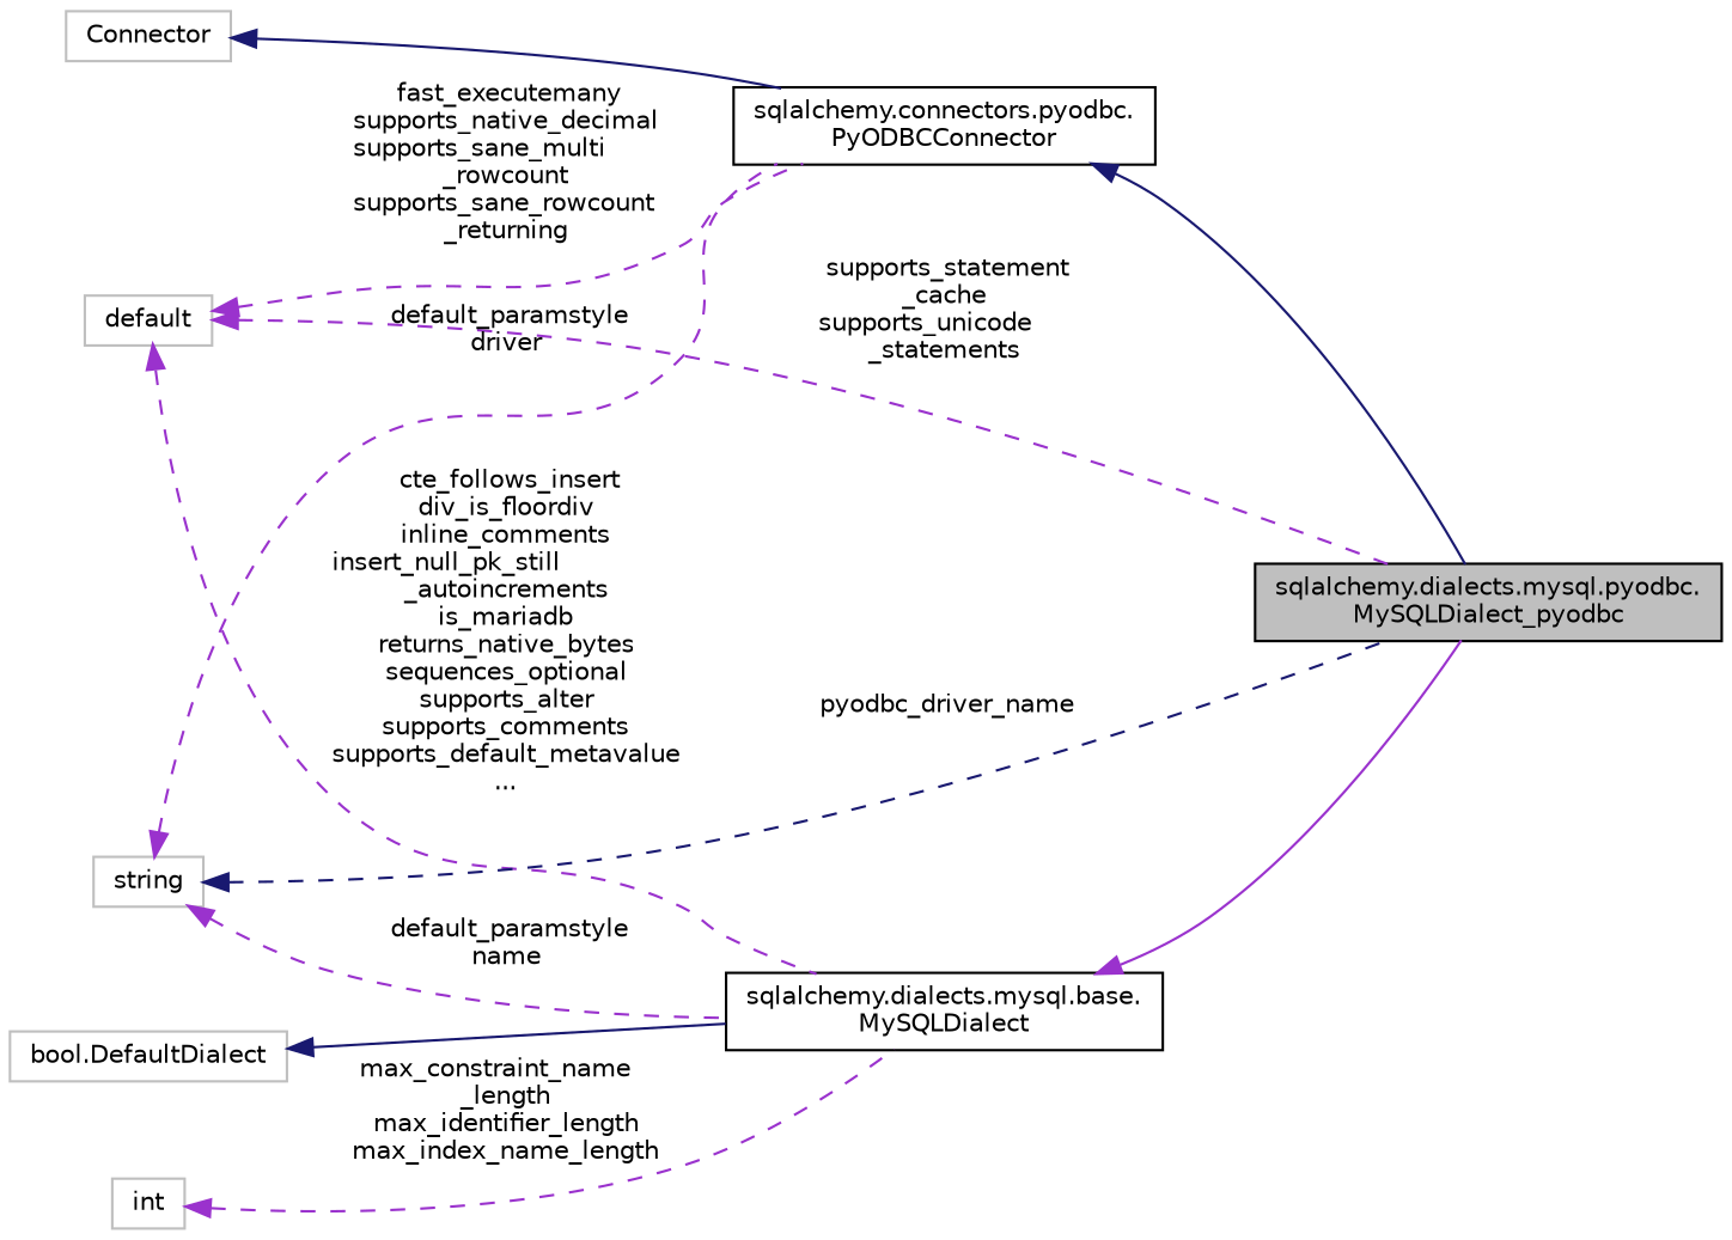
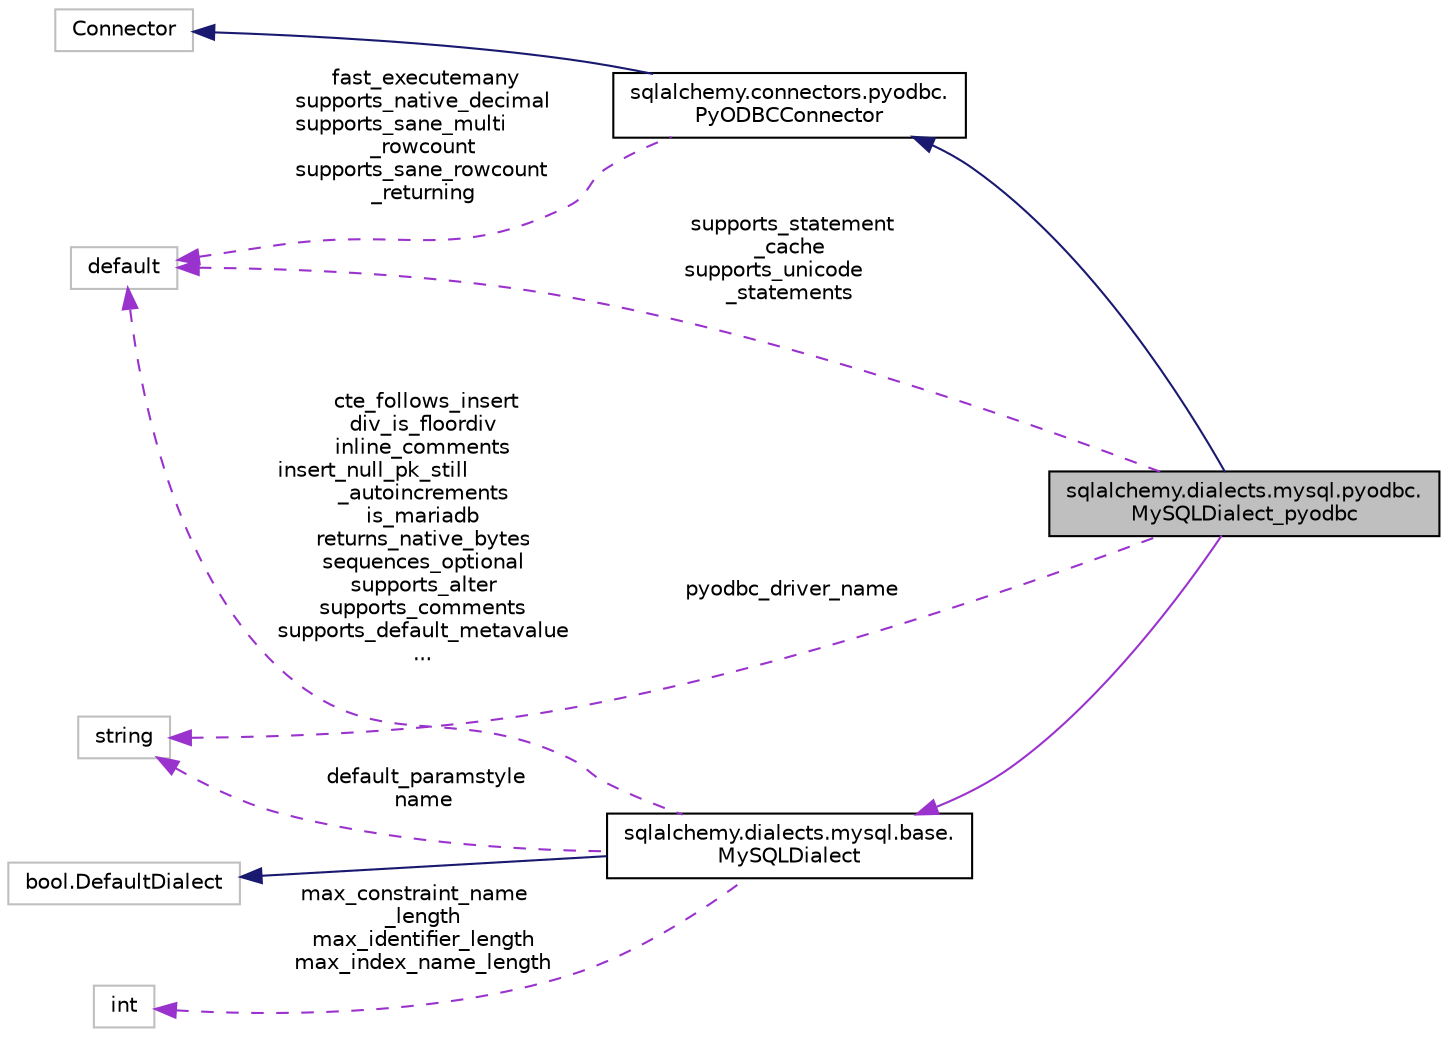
  digraph {
    rankdir=LR
    node [color=grey75 fillcolor=white fontname=Helvetica fontsize=10 shape=record style=filled]
    edge [color=darkorchid3 dir=back fontname=Helvetica fontsize=10 labelfontname=Helvetica labelfontsize=10 style=dashed]
    n1 [color=black fillcolor=grey75 fontcolor=black height=0.2 label="sqlalchemy.dialects.mysql.pyodbc.\lMySQLDialect_pyodbc" width=0.4]
    n2 [color=black height=0.2 label="sqlalchemy.connectors.pyodbc.\lPyODBCConnector" width=0.4]
    n3 [height=0.2 label=Connector width=0.4]
    n4 [height=0.2 label=default width=0.4]
    n5 [color=black height=0.2 label="sqlalchemy.dialects.mysql.base.\lMySQLDialect" width=0.4]
    n6 [height=0.2 label=string width=0.4]
    n7 [height=0.2 label="bool.DefaultDialect" width=0.4]
    n8 [height=0.2 label=int width=0.4]
    n2 -> n1 [color=midnightblue style=solid]
    n3 -> n2 [color=midnightblue style=solid]
    n4 -> n1 [label=" supports_statement\l_cache\nsupports_unicode\l_statements"]
    n4 -> n2 [label=" fast_executemany\nsupports_native_decimal\nsupports_sane_multi\l_rowcount\nsupports_sane_rowcount\l_returning"]
    n4 -> n5 [label=" cte_follows_insert\ndiv_is_floordiv\ninline_comments\ninsert_null_pk_still\l_autoincrements\nis_mariadb\nreturns_native_bytes\nsequences_optional\nsupports_alter\nsupports_comments\nsupports_default_metavalue\n..."]
    n5 -> n1 [style=solid]
-   n6 -> n1 [color=midnightblue label=" pyodbc_driver_name"]
-   n6 -> n2 [label=" default_paramstyle\ndriver"]
+   n6 -> n1 [label=" pyodbc_driver_name"]
    n6 -> n5 [label=" default_paramstyle\nname"]
    n7 -> n5 [color=midnightblue style=solid]
    n8 -> n5 [label=" max_constraint_name\l_length\nmax_identifier_length\nmax_index_name_length"]
  }
